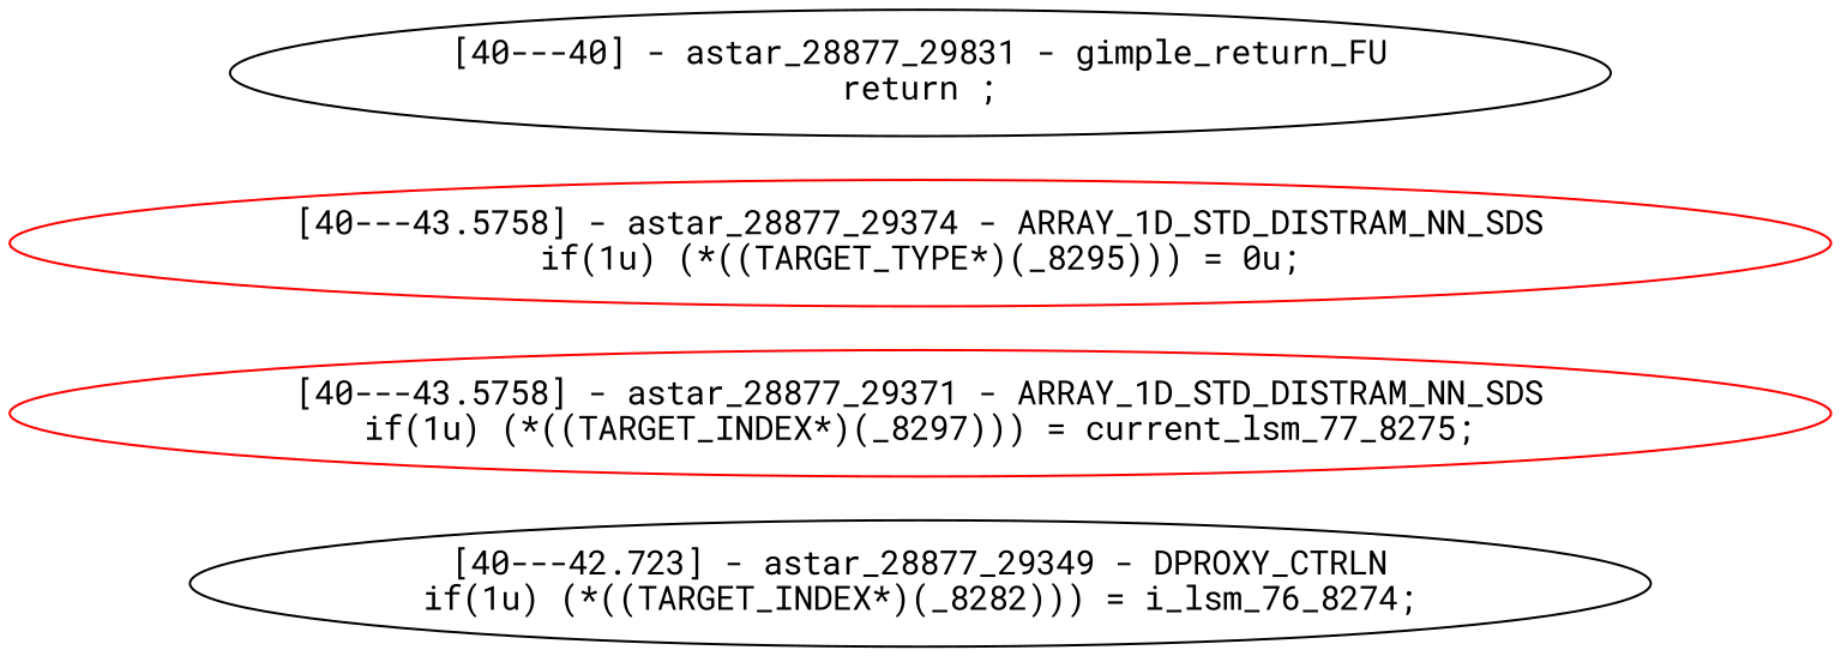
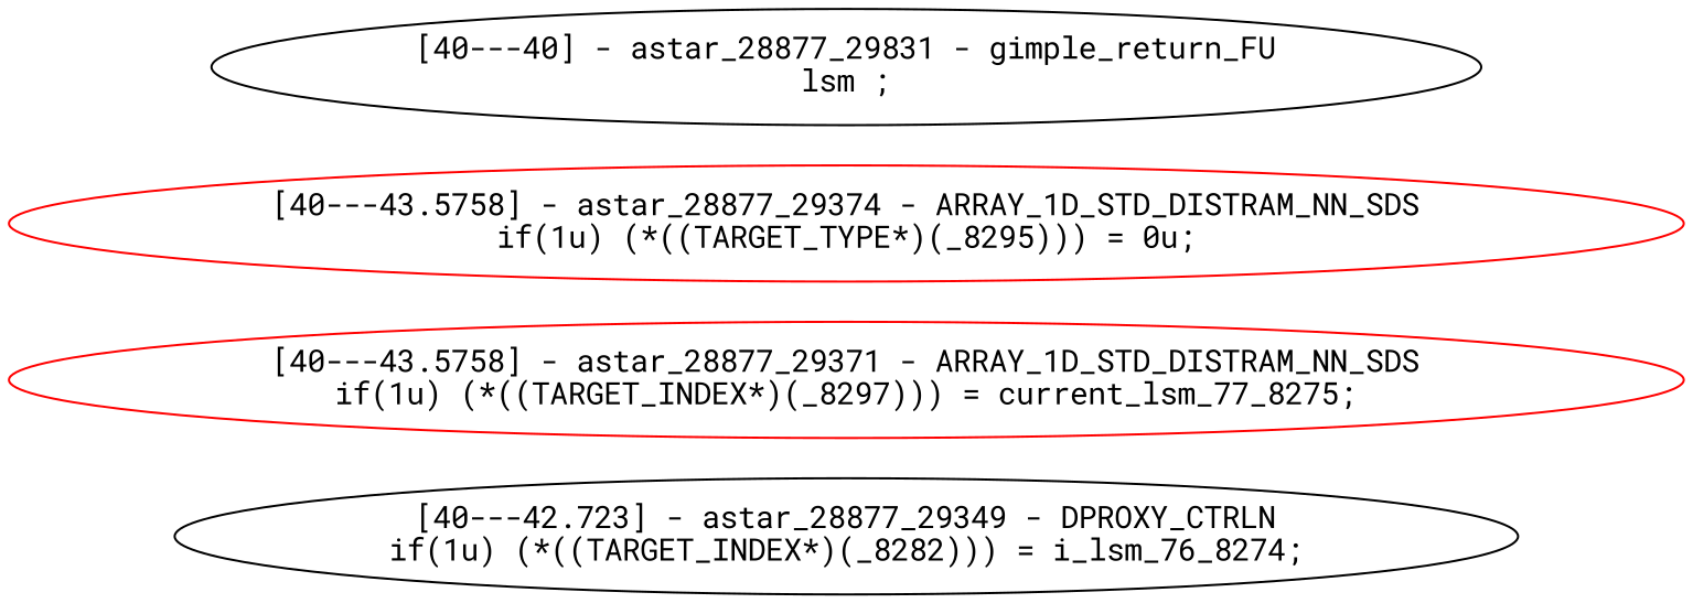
  digraph {
    rankdir=LR
    fontname="Roboto Mono"
    node [fontname="Roboto Mono"]
    n1 [label="[40---42.723] - astar_28877_29349 - DPROXY_CTRLN\nif(1u) (*((TARGET_INDEX*)(_8282))) = i_lsm_76_8274;\n"]
    n2 [color=red label="[40---43.5758] - astar_28877_29371 - ARRAY_1D_STD_DISTRAM_NN_SDS\nif(1u) (*((TARGET_INDEX*)(_8297))) = current_lsm_77_8275;\n"]
    n3 [color=red label="[40---43.5758] - astar_28877_29374 - ARRAY_1D_STD_DISTRAM_NN_SDS\nif(1u) (*((TARGET_TYPE*)(_8295))) = 0u;\n"]
-   n4 [label="[40---40] - astar_28877_29831 - gimple_return_FU\nreturn ;\n"]
+   n4 [label="[40---40] - astar_28877_29831 - gimple_return_FU\nlsm ;\n"]
  }
